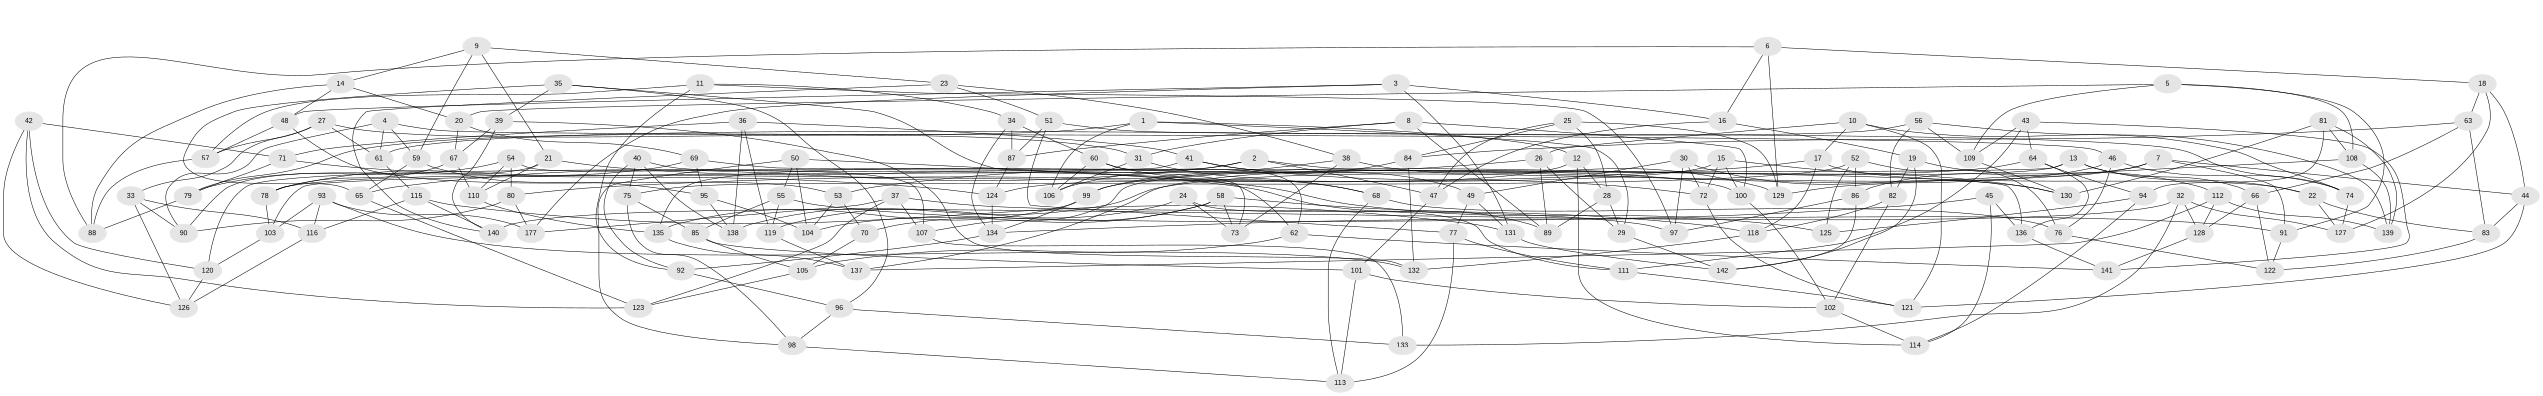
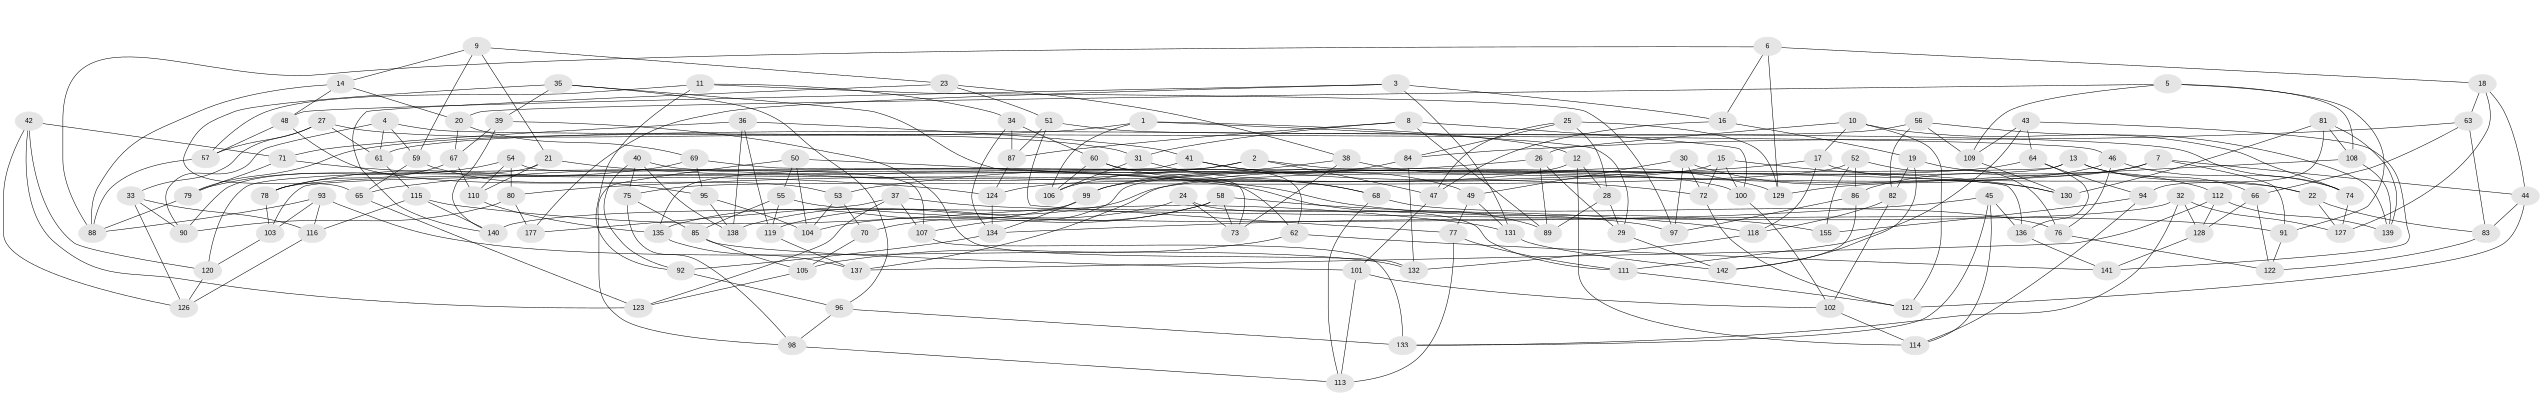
  graph {
    fontname="Liberation Sans"
    node [color=gray90 fontname="Liberation Sans" style=filled]
    edge [fontname="Liberation Sans"]
    1
    12
    29
    79
    106
    28
    114
    124
    142
    88
    2
    47
    65
    100
    135
    101
    123
    102
    137
    3
    16
    48
    n23 [label=177]
    131
    19
    57
    53
    4
    46
    59
    61
    90
    74
    76
    95
    115
    5
    20
    91
    108
    109
    67
    69
    122
    129
    139
    130
    6
    18
    44
    63
    127
    7
    86
    138
    121
    83
    97
    8
    31
    87
    89
    68
    9
    14
    21
    23
    110
    38
    51
    140
    10
    17
    26
    22
    80
    118
    11
    34
    92
    60
    134
    96
    13
    66
    103
    107
    128
    120
    133
    15
    72
    78
    82
    112
    132
    84
    136
    73
    77
    24
    111
    119
    25
    99
    104
    70
    27
    33
    116
    126
    30
    49
    113
    32
    141
    62
    35
    39
    98
    36
    41
    71
    37
    40
    75
    105
    85
    42
    43
    64
    94
    45
    50
-   125
+   125 [label=155]
    55
    52
    54
    56
    58
    81
    93
    1 -- 12
    1 -- 29
    1 -- 79
    1 -- 106
    12 -- 28
    12 -- 114
    12 -- 124
    29 -- 142
    79 -- 88
    28 -- 29
    28 -- 89
    124 -- 134
    2 -- 47
    2 -- 65
    2 -- 100
    2 -- 135
    47 -- 101
    65 -- 123
    100 -- 102
    135 -- 137
    101 -- 102
    101 -- 113
    102 -- 114
    3 -- 16
    3 -- 48
    3 -- n23
    3 -- 131
    16 -- 47
    16 -- 19
    48 -- 57
    48 -- 53
    131 -- 142
    19 -- 142
    19 -- 82
    19 -- 112
    57 -- 88
    53 -- 104
    53 -- 70
    4 -- 46
    4 -- 59
    4 -- 61
    4 -- 90
    46 -- 137
    46 -- 74
    46 -- 76
    59 -- 65
    59 -- 95
    61 -- 115
    74 -- 127
    76 -- 122
    95 -- 138
    95 -- 104
    115 -- 131
    115 -- 140
    115 -- 116
    5 -- 20
    5 -- 91
    5 -- 108
    5 -- 109
    20 -- 67
    20 -- 69
    91 -- 122
    108 -- 129
    108 -- 139
    109 -- 130
    67 -- 110
    67 -- 78
    69 -- 95
    69 -- 78
    69 -- 136
    6 -- 88
    6 -- 16
    6 -- 129
    6 -- 18
    18 -- 44
    18 -- 63
    18 -- 127
    44 -- 121
    44 -- 83
    63 -- 83
    63 -- 66
    63 -- 84
    7 -- 91
    7 -- 44
    7 -- 86
    7 -- 138
    86 -- 142
    86 -- 97
    83 -- 122
    8 -- 100
    8 -- 31
    8 -- 87
    8 -- 89
    31 -- 106
    31 -- 68
    87 -- 124
    68 -- 76
    68 -- 113
    9 -- 59
    9 -- 14
    9 -- 21
    9 -- 23
    14 -- 88
    14 -- 48
    14 -- 20
    21 -- 90
    21 -- 89
    21 -- 110
    23 -- 38
    23 -- 51
    23 -- 140
    110 -- 135
    38 -- 106
    38 -- 129
    38 -- 73
    51 -- 74
    51 -- 87
    51 -- 77
    10 -- 74
    10 -- 121
    10 -- 17
    10 -- 26
    17 -- 22
    17 -- 80
    17 -- 118
    26 -- 29
    26 -- 53
    26 -- 89
    22 -- 127
    22 -- 83
    80 -- n23
    80 -- 90
    118 -- 132
    11 -- 57
    11 -- 97
    11 -- 34
    11 -- 92
    34 -- 87
    34 -- 60
    34 -- 134
    92 -- 96
    60 -- 106
    60 -- 68
    60 -- 62
    134 -- 92
    96 -- 133
    96 -- 98
    13 -- 22
    13 -- 66
    13 -- 103
    13 -- 107
    66 -- 122
    66 -- 128
    103 -- 120
    107 -- 133
    128 -- 141
    120 -- 126
    15 -- 100
    15 -- 130
    15 -- 72
    15 -- 78
    72 -- 121
    78 -- 103
    82 -- 102
    82 -- 118
    112 -- 137
    112 -- 139
    112 -- 128
    84 -- 132
    84 -- 99
    136 -- 141
    77 -- 111
    77 -- 113
    24 -- 73
    24 -- 111
    24 -- 119
    111 -- 121
    119 -- 137
    25 -- 28
    25 -- 47
    25 -- 129
    25 -- 84
    99 -- 135
    99 -- 134
    70 -- 105
    27 -- 57
    27 -- 61
    27 -- 31
    27 -- 33
    33 -- 90
    33 -- 116
    33 -- 126
    116 -- 126
    30 -- 130
    30 -- 97
    30 -- 72
    30 -- 49
    49 -- 131
    49 -- 77
    32 -- 127
    32 -- 140
    32 -- 128
    32 -- 133
    62 -- 141
    62 -- 105
    35 -- 65
    35 -- 96
    35 -- 73
    35 -- 39
    39 -- 67
    39 -- 140
    39 -- 132
    98 -- 113
    36 -- 138
    36 -- 119
    36 -- 41
    36 -- 71
    41 -- 120
    41 -- 72
    41 -- 49
    71 -- 79
    71 -- 124
    37 -- 123
    37 -- n23
    37 -- 97
    37 -- 107
    40 -- 138
    40 -- 92
    40 -- 62
    40 -- 75
    75 -- 98
    75 -- 85
    105 -- 123
    85 -- 101
    85 -- 105
    42 -- 123
    42 -- 120
    42 -- 126
    42 -- 71
    43 -- 109
    43 -- 111
    43 -- 141
    43 -- 64
    64 -- 136
    64 -- 99
    64 -- 94
    94 -- 114
    94 -- 125
    45 -- 114
    45 -- 134
+   45 -- 133
    45 -- 136
    50 -- 104
    50 -- 98
    50 -- 125
    50 -- 55
    55 -- 91
    55 -- 119
    55 -- 85
    52 -- 76
    52 -- 86
    52 -- 75
    52 -- 125
    54 -- 79
    54 -- 110
    54 -- 80
    54 -- 107
    56 -- 61
    56 -- 109
    56 -- 139
    56 -- 82
    58 -- 118
    58 -- 73
    58 -- 104
    58 -- 70
    81 -- 108
    81 -- 139
    81 -- 130
    81 -- 94
-   93 -- n23
+   93 -- 88
    93 -- 103
    93 -- 132
    93 -- 116
  }
